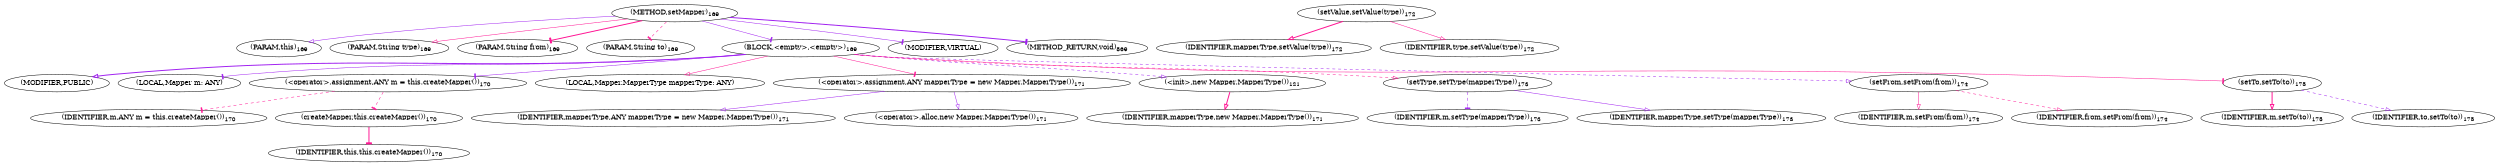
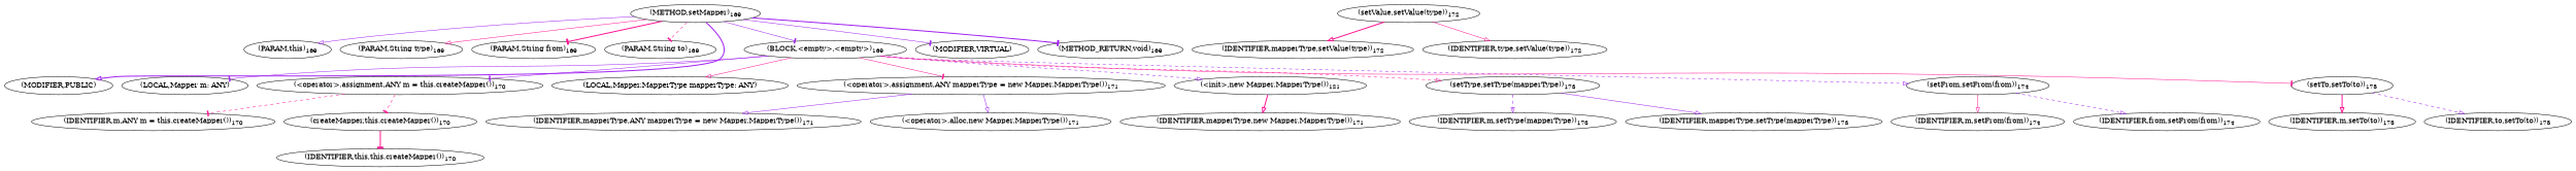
  digraph {
    edge [arrowhead=onormal color=purple style=solid]
    n1 [label=<(METHOD,setMapper)<SUB>169</SUB>>]
    n2 [label=<(PARAM,this)<SUB>169</SUB>>]
    n3 [label=<(PARAM,String type)<SUB>169</SUB>>]
    n4 [label=<(PARAM,String from)<SUB>169</SUB>>]
    n5 [label=<(PARAM,String to)<SUB>169</SUB>>]
    n6 [label=<(BLOCK,&lt;empty&gt;,&lt;empty&gt;)<SUB>169</SUB>>]
    n7 [label=<(MODIFIER,PUBLIC)>]
    n8 [label=<(MODIFIER,VIRTUAL)>]
-   n9 [label=<(METHOD_RETURN,void)<SUB>869</SUB>>]
+   n9 [label=<(METHOD_RETURN,void)<SUB>169</SUB>>]
    n10 [label=<(LOCAL,Mapper m: ANY)>]
    n11 [label=<(&lt;operator&gt;.assignment,ANY m = this.createMapper())<SUB>170</SUB>>]
    n12 [label=<(LOCAL,Mapper.MapperType mapperType: ANY)>]
    n13 [label=<(&lt;operator&gt;.assignment,ANY mapperType = new Mapper.MapperType())<SUB>171</SUB>>]
    n14 [label=<(&lt;init&gt;,new Mapper.MapperType())<SUB>121</SUB>>]
    n15 [label=<(setType,setType(mapperType))<SUB>173</SUB>>]
    n16 [label=<(setFrom,setFrom(from))<SUB>174</SUB>>]
    n17 [label=<(setTo,setTo(to))<SUB>175</SUB>>]
    n18 [label=<(IDENTIFIER,m,ANY m = this.createMapper())<SUB>170</SUB>>]
    n19 [label=<(createMapper,this.createMapper())<SUB>170</SUB>>]
    n20 [label=<(IDENTIFIER,mapperType,ANY mapperType = new Mapper.MapperType())<SUB>171</SUB>>]
    n21 [label=<(&lt;operator&gt;.alloc,new Mapper.MapperType())<SUB>171</SUB>>]
    n22 [label=<(IDENTIFIER,mapperType,new Mapper.MapperType())<SUB>171</SUB>>]
    n23 [label=<(setValue,setValue(type))<SUB>172</SUB>>]
    n24 [label=<(IDENTIFIER,mapperType,setValue(type))<SUB>172</SUB>>]
    n25 [label=<(IDENTIFIER,type,setValue(type))<SUB>172</SUB>>]
    n26 [label=<(IDENTIFIER,m,setType(mapperType))<SUB>173</SUB>>]
    n27 [label=<(IDENTIFIER,mapperType,setType(mapperType))<SUB>173</SUB>>]
    n28 [label=<(IDENTIFIER,m,setFrom(from))<SUB>174</SUB>>]
    n29 [label=<(IDENTIFIER,from,setFrom(from))<SUB>174</SUB>>]
    n30 [label=<(IDENTIFIER,m,setTo(to))<SUB>175</SUB>>]
    n31 [label=<(IDENTIFIER,to,setTo(to))<SUB>175</SUB>>]
    n32 [label=<(IDENTIFIER,this,this.createMapper())<SUB>170</SUB>>]
    n1 -> n2
    n1 -> n3 [color=deeppink]
    n1 -> n4 [arrowhead=tee color=deeppink style=bold]
    n1 -> n5 [arrowhead=tee color=deeppink style=dashed]
    n1 -> n6 [arrowhead=tee]
-   n6 -> n7 [style=bold]
+   n1 -> n7 [style=bold]
    n1 -> n8 [arrowhead=tee]
    n1 -> n9 [arrowhead=tee style=bold]
    n6 -> n10 [arrowhead=tee]
    n6 -> n11 [arrowhead=tee]
    n6 -> n12 [color=deeppink]
    n6 -> n13 [arrowhead=tee color=deeppink]
    n6 -> n14 [style=dashed]
    n6 -> n15 [color=deeppink style=dashed]
    n6 -> n16 [style=dashed]
    n6 -> n17 [arrowhead=tee color=deeppink]
    n11 -> n18 [arrowhead=tee color=deeppink style=dashed]
    n11 -> n19 [arrowhead=tee color=deeppink style=dashed]
    n13 -> n20
    n13 -> n21
    n14 -> n22 [color=deeppink style=bold]
-   n15 -> n26 [arrowhead=tee style=dashed]
+   n15 -> n26 [style=dashed]
    n15 -> n27
    n16 -> n28 [color=deeppink]
-   n16 -> n29 [color=deeppink style=dashed]
+   n16 -> n29 [style=dashed]
    n17 -> n30 [color=deeppink style=bold]
    n17 -> n31 [style=dashed]
    n19 -> n32 [arrowhead=tee color=deeppink style=bold]
    n23 -> n24 [color=deeppink style=bold]
    n23 -> n25 [color=deeppink]
  }
